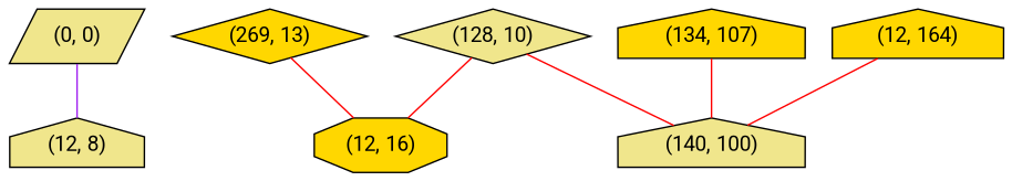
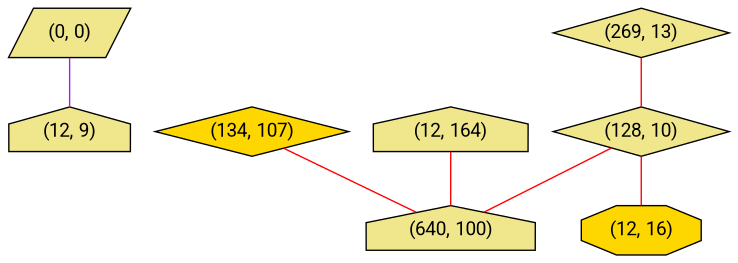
  graph {
    fontname=Roboto
    node [fillcolor=khaki fontname=Roboto shape=house style=filled]
    edge [color=red fontname=Roboto weight=1]
    "(0, 0)" [shape=parallelogram]
-   "(12, 9)" [label="(12, 8)"]
-   "(269, 13)" [fillcolor=gold shape=diamond]
+   "(12, 9)"
+   "(269, 13)" [shape=diamond]
    "(128, 10)" [shape=diamond]
-   "(140, 100)"
+   "(140, 100)" [label="(640, 100)"]
    "(12, 16)" [fillcolor=gold shape=octagon]
-   "(134, 107)" [fillcolor=gold]
-   "(12, 164)" [fillcolor=gold]
+   "(134, 107)" [fillcolor=gold shape=diamond]
+   "(12, 164)"
    "(0, 0)" -- "(12, 9)" [color=purple weight=4]
-   "(269, 13)" -- "(12, 16)"
+   "(269, 13)" -- "(128, 10)"
    "(128, 10)" -- "(140, 100)"
    "(128, 10)" -- "(12, 16)"
    "(134, 107)" -- "(140, 100)"
    "(12, 164)" -- "(140, 100)"
  }
